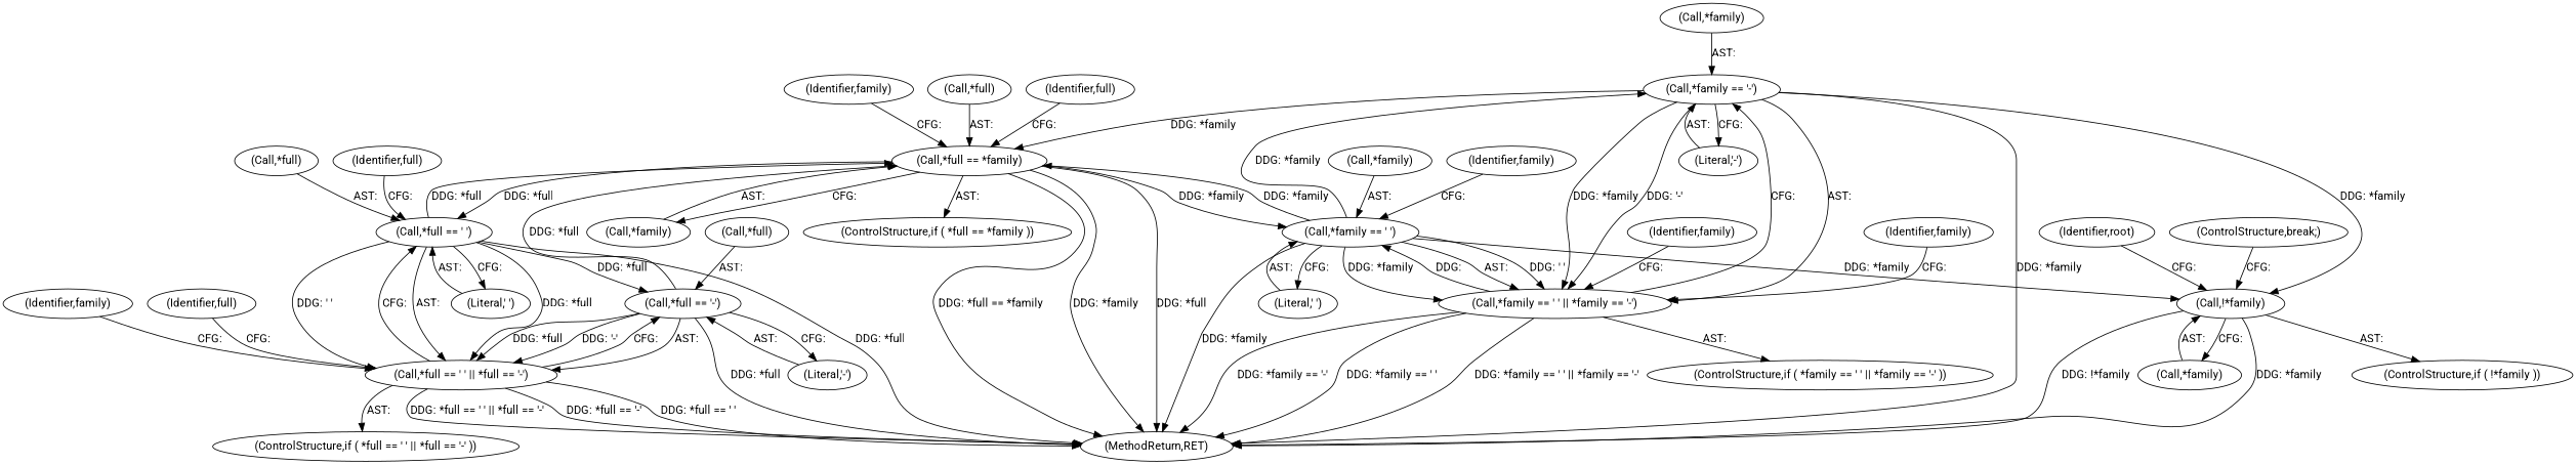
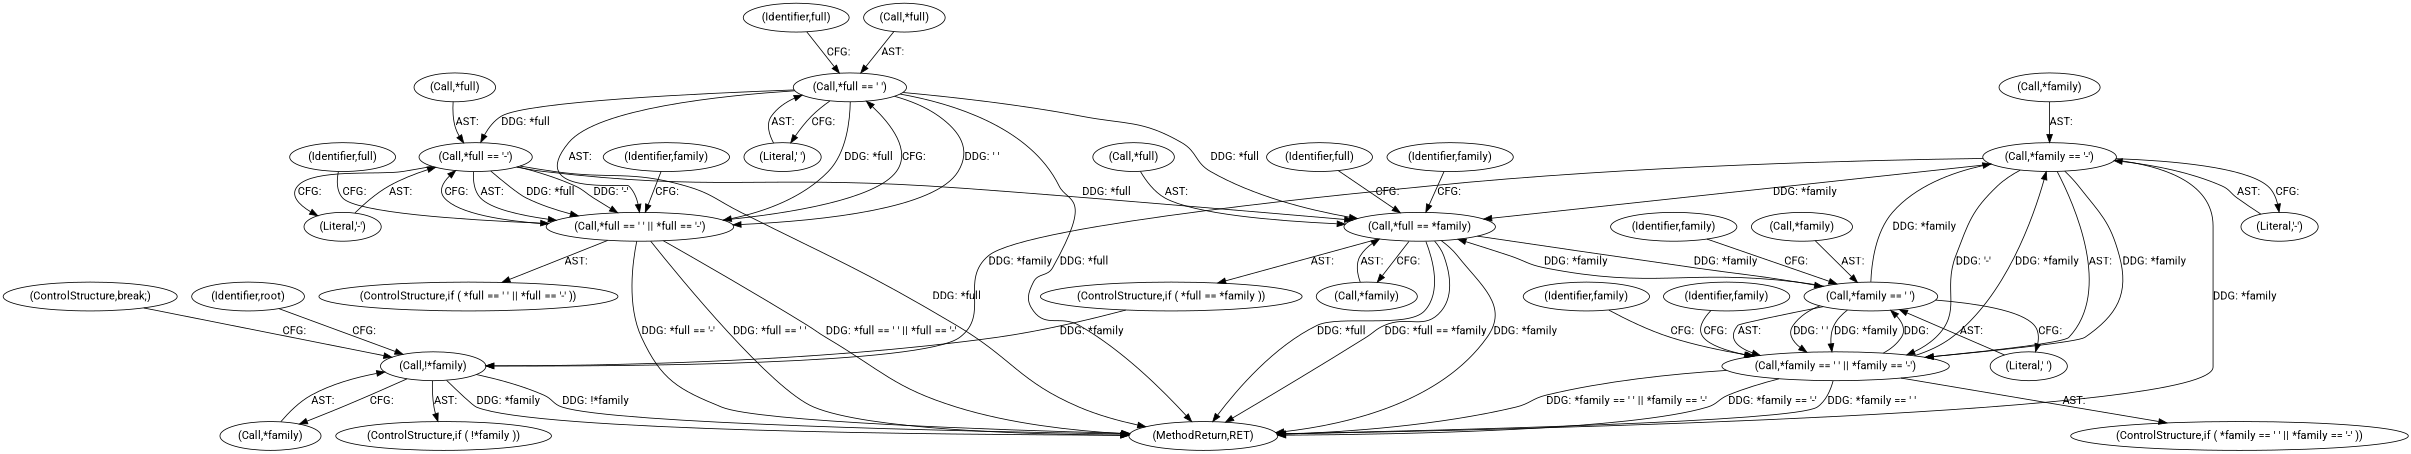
  digraph {
    fontname=Roboto
    node [fontname=Roboto]
    edge [fontname=Roboto]
    n1 [label="(Call,*family == '-')"]
    n2 [label="(Call,*full == *family)"]
    n3 [label="(Call,*family == ' ' || *family == '-')"]
    n4 [label="(Call,!*family)"]
    n5 [label="(Literal,'-')"]
    n6 [label="(MethodReturn,RET)"]
    n7 [label="(Call,*family == ' ')"]
    n8 [label="(Call,*full == ' ')"]
    n9 [label="(Call,*family)"]
    n10 [label="(ControlStructure,if ( *full == *family ))"]
    n11 [label="(ControlStructure,if ( *family == ' ' || *family == '-' ))"]
    n12 [label="(Call,*family)"]
    n13 [label="(ControlStructure,if ( !*family ))"]
    n14 [label="(Literal,' ')"]
    n15 [label="(Call,*full == '-')"]
    n16 [label="(Call,*full == ' ' || *full == '-')"]
    n17 [label="(Literal,' ')"]
    n18 [label="(Literal,'-')"]
    n19 [label="(ControlStructure,if ( *full == ' ' || *full == '-' ))"]
    n20 [label="(Call,*full)"]
    n21 [label="(Identifier,full)"]
    n22 [label="(Identifier,full)"]
    n23 [label="(Call,*full)"]
    n24 [label="(Identifier,family)"]
    n25 [label="(Call,*family)"]
    n26 [label="(Identifier,root)"]
    n27 [label="(Identifier,family)"]
    n28 [label="(Identifier,family)"]
    n29 [label="(Identifier,full)"]
    n30 [label="(Identifier,family)"]
    n31 [label="(Identifier,family)"]
    n32 [label="(ControlStructure,break;)"]
    n33 [label="(Call,*full)"]
    n34 [label="(Call,*family)"]
    n1 -> n2 [label="DDG: *family"]
    n1 -> n3 [label="AST: "]
    n1 -> n3 [label="DDG: *family"]
    n1 -> n3 [label="DDG: '-'"]
    n1 -> n4 [label="DDG: *family"]
    n1 -> n5 [label="CFG: "]
    n1 -> n6 [label="DDG: *family"]
    n2 -> n6 [label="DDG: *full"]
    n2 -> n6 [label="DDG: *full == *family"]
    n2 -> n6 [label="DDG: *family"]
    n2 -> n7 [label="DDG: *family"]
-   n2 -> n8 [label="DDG: *full"]
    n2 -> n9 [label="CFG: "]
    n2 -> n10 [label="AST: "]
-   n3 -> n1 [label="CFG: "]
+   n3 -> n1 [label="DDG: *family"]
    n3 -> n6 [label="DDG: *family == ' ' || *family == '-'"]
    n3 -> n6 [label="DDG: *family == '-'"]
    n3 -> n6 [label="DDG: *family == ' '"]
    n3 -> n7 [label="DDG: "]
    n3 -> n11 [label="AST: "]
    n4 -> n6 [label="DDG: !*family"]
    n4 -> n6 [label="DDG: *family"]
    n4 -> n12 [label="CFG: "]
    n4 -> n13 [label="AST: "]
    n5 -> n1 [label="AST: "]
    n7 -> n1 [label="DDG: *family"]
    n7 -> n2 [label="DDG: *family"]
    n7 -> n3 [label="AST: "]
    n7 -> n3 [label="DDG: *family"]
    n7 -> n3 [label="DDG: ' '"]
-   n7 -> n4 [label="DDG: *family"]
-   n7 -> n6 [label="DDG: *family"]
+   n10 -> n4 [label="DDG: *family"]
    n7 -> n14 [label="CFG: "]
    n8 -> n2 [label="DDG: *full"]
    n8 -> n6 [label="DDG: *full"]
    n8 -> n15 [label="DDG: *full"]
    n8 -> n16 [label="AST: "]
    n8 -> n16 [label="DDG: *full"]
    n8 -> n16 [label="DDG: ' '"]
    n8 -> n17 [label="CFG: "]
    n9 -> n2 [label="AST: "]
    n12 -> n4 [label="AST: "]
    n14 -> n7 [label="AST: "]
    n15 -> n2 [label="DDG: *full"]
    n15 -> n6 [label="DDG: *full"]
    n15 -> n16 [label="AST: "]
    n15 -> n16 [label="DDG: *full"]
    n15 -> n16 [label="DDG: '-'"]
    n15 -> n18 [label="CFG: "]
    n16 -> n6 [label="DDG: *full == '-'"]
    n16 -> n6 [label="DDG: *full == ' '"]
    n16 -> n6 [label="DDG: *full == ' ' || *full == '-'"]
    n16 -> n8 [label="CFG: "]
    n16 -> n15 [label="CFG: "]
    n16 -> n19 [label="AST: "]
    n17 -> n8 [label="AST: "]
    n18 -> n15 [label="AST: "]
    n20 -> n2 [label="AST: "]
    n21 -> n8 [label="CFG: "]
    n22 -> n2 [label="CFG: "]
    n23 -> n8 [label="AST: "]
    n24 -> n3 [label="CFG: "]
    n25 -> n1 [label="AST: "]
    n26 -> n4 [label="CFG: "]
    n27 -> n16 [label="CFG: "]
    n28 -> n7 [label="CFG: "]
    n29 -> n16 [label="CFG: "]
    n30 -> n2 [label="CFG: "]
    n31 -> n3 [label="CFG: "]
    n32 -> n4 [label="CFG: "]
    n33 -> n15 [label="AST: "]
    n34 -> n7 [label="AST: "]
  }
